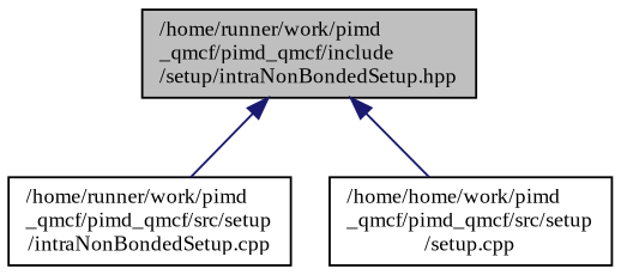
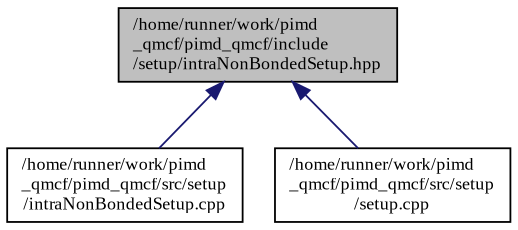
  digraph {
    fontname="Liberation Serif"
    node [color=black fillcolor=white fontname="Liberation Serif" fontsize=10 shape=record style=filled]
    edge [color=midnightblue dir=back fontname="Liberation Serif" fontsize=10 labelfontname=Helvetica labelfontsize=10 style=solid]
    n1 [fillcolor=grey75 fontcolor=black height=0.2 label="/home/runner/work/pimd\l_qmcf/pimd_qmcf/include\l/setup/intraNonBondedSetup.hpp" width=0.4]
    n2 [height=0.2 label="/home/runner/work/pimd\l_qmcf/pimd_qmcf/src/setup\l/intraNonBondedSetup.cpp" width=0.4]
-   n3 [height=0.2 label="/home/home/work/pimd\l_qmcf/pimd_qmcf/src/setup\l/setup.cpp" width=0.4]
+   n3 [height=0.2 label="/home/runner/work/pimd\l_qmcf/pimd_qmcf/src/setup\l/setup.cpp" width=0.4]
    n1 -> n2
    n1 -> n3
  }
